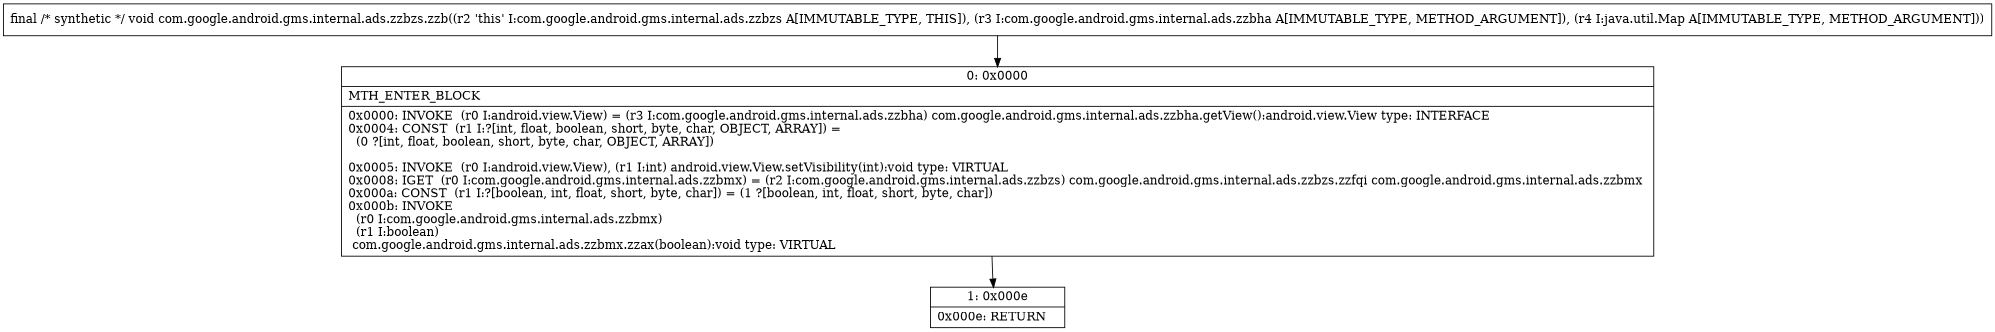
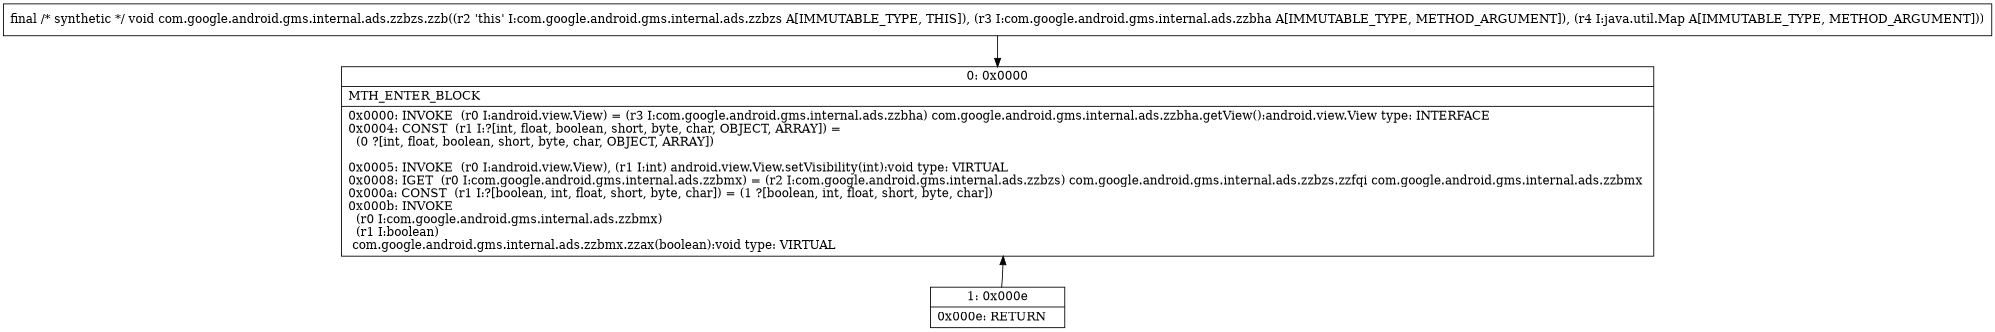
  digraph {
    node [shape=record]
    n1 [label="{0\:\ 0x0000|MTH_ENTER_BLOCK\l|0x0000: INVOKE  (r0 I:android.view.View) = (r3 I:com.google.android.gms.internal.ads.zzbha) com.google.android.gms.internal.ads.zzbha.getView():android.view.View type: INTERFACE \l0x0004: CONST  (r1 I:?[int, float, boolean, short, byte, char, OBJECT, ARRAY]) = \l  (0 ?[int, float, boolean, short, byte, char, OBJECT, ARRAY])\l \l0x0005: INVOKE  (r0 I:android.view.View), (r1 I:int) android.view.View.setVisibility(int):void type: VIRTUAL \l0x0008: IGET  (r0 I:com.google.android.gms.internal.ads.zzbmx) = (r2 I:com.google.android.gms.internal.ads.zzbzs) com.google.android.gms.internal.ads.zzbzs.zzfqi com.google.android.gms.internal.ads.zzbmx \l0x000a: CONST  (r1 I:?[boolean, int, float, short, byte, char]) = (1 ?[boolean, int, float, short, byte, char]) \l0x000b: INVOKE  \l  (r0 I:com.google.android.gms.internal.ads.zzbmx)\l  (r1 I:boolean)\l com.google.android.gms.internal.ads.zzbmx.zzax(boolean):void type: VIRTUAL \l}"]
    n2 [label="{1\:\ 0x000e|0x000e: RETURN   \l}"]
    n3 [label="{final \/* synthetic *\/ void com.google.android.gms.internal.ads.zzbzs.zzb((r2 'this' I:com.google.android.gms.internal.ads.zzbzs A[IMMUTABLE_TYPE, THIS]), (r3 I:com.google.android.gms.internal.ads.zzbha A[IMMUTABLE_TYPE, METHOD_ARGUMENT]), (r4 I:java.util.Map A[IMMUTABLE_TYPE, METHOD_ARGUMENT])) }"]
-   n1 -> n2
+   n2 -> n1
    n3 -> n1
  }
